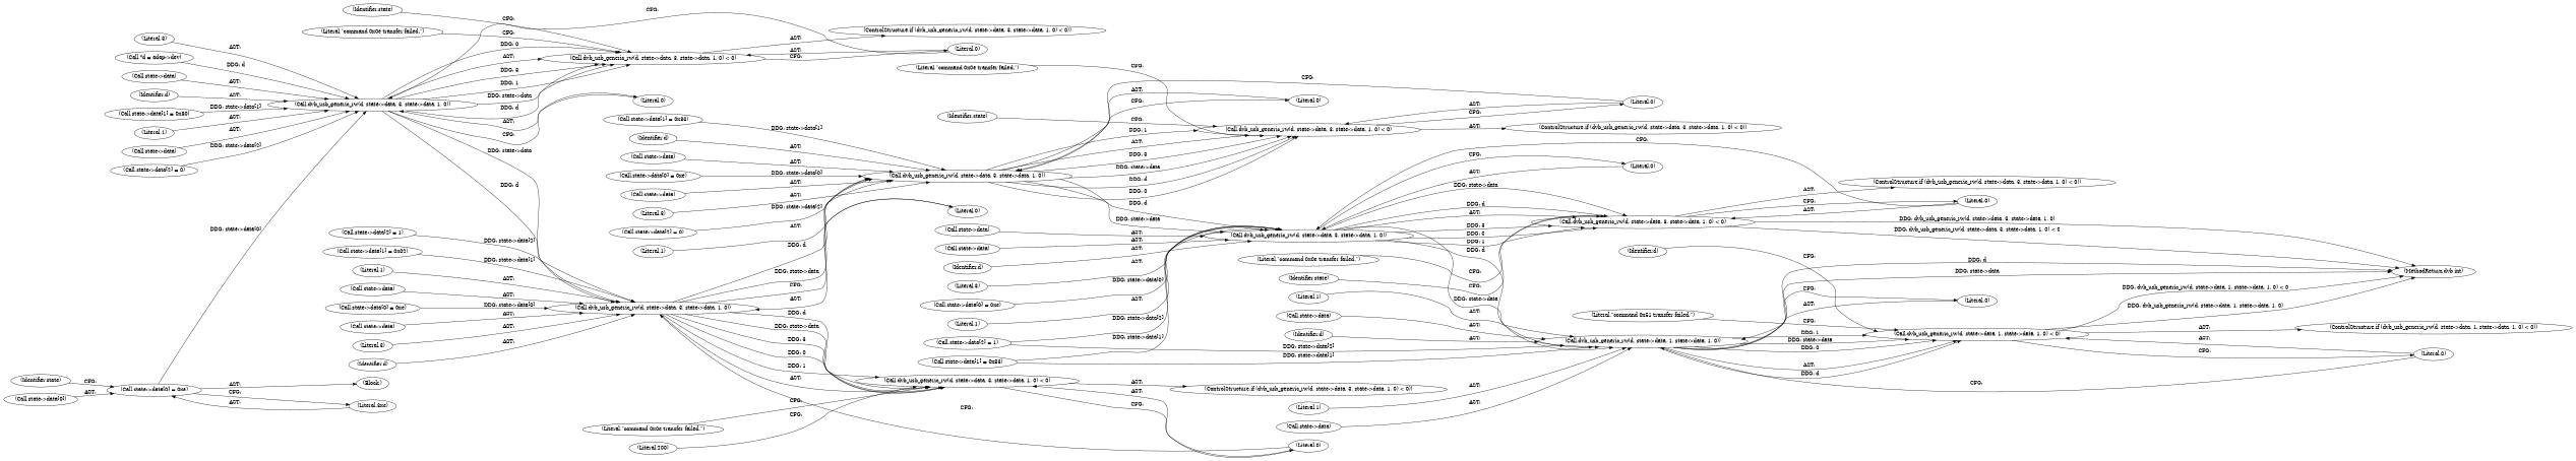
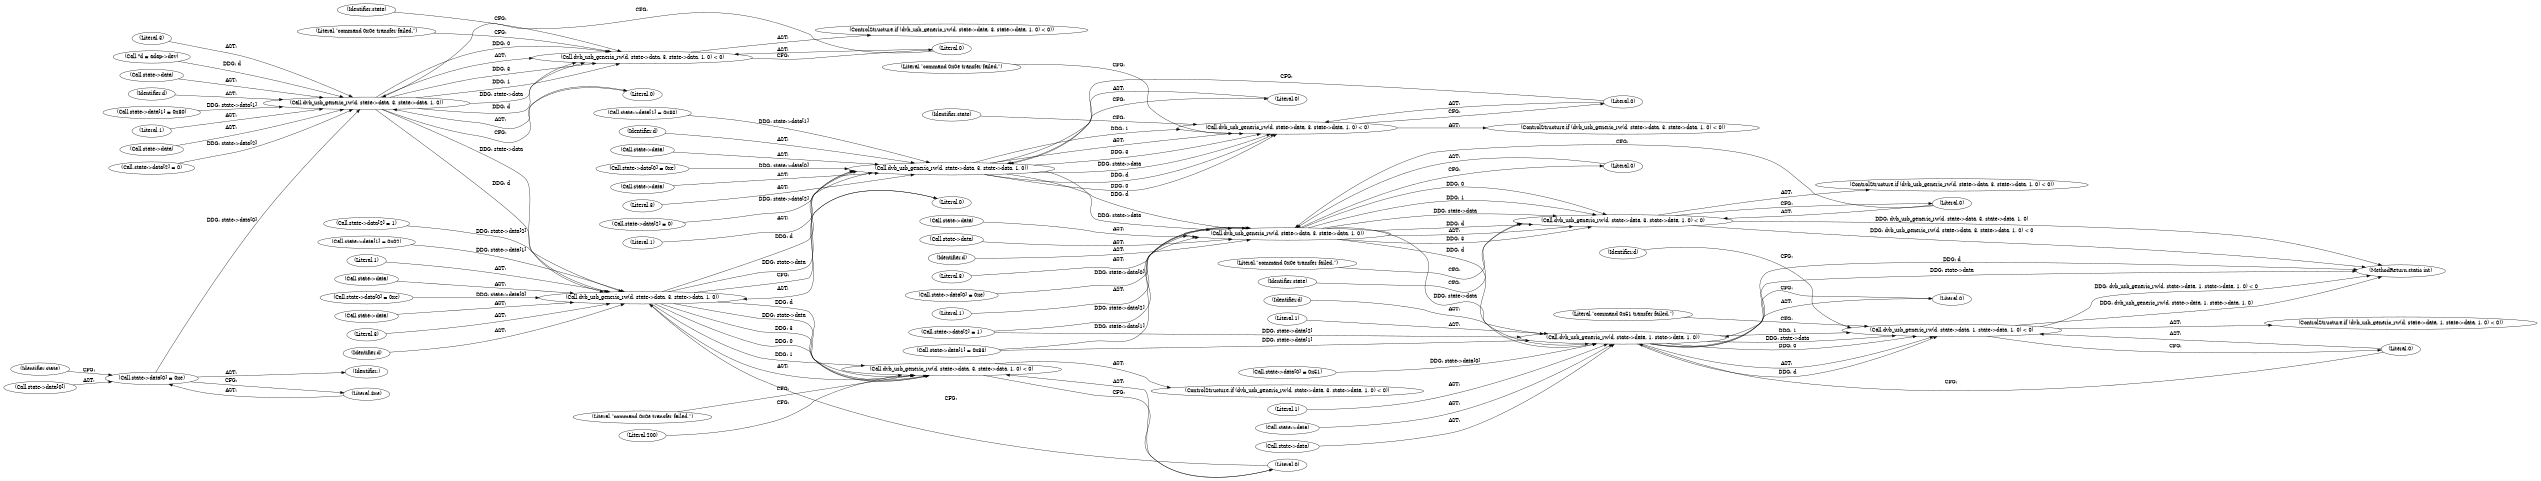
  digraph {
    rankdir=LR
    n1 [label="(Call,state->data[0] = 0xe)"]
    n2 [label="(Call,dvb_usb_generic_rw(d, state->data, 3, state->data, 1, 0))"]
-   n3 [label="(Block,)"]
+   n3 [label="(Identifier,)"]
    n4 [label="(Literal,3xe)"]
    n5 [label="(Call,dvb_usb_generic_rw(d, state->data, 3, state->data, 1, 0) < 0)"]
    n6 [label="(Call,dvb_usb_generic_rw(d, state->data, 3, state->data, 1, 0))"]
    n7 [label="(Literal,0)"]
    n8 [label="(ControlStructure,if (dvb_usb_generic_rw(d, state->data, 3, state->data, 1, 0) < 0))"]
    n9 [label="(Literal,0)"]
    n10 [label="(Call,dvb_usb_generic_rw(d, state->data, 3, state->data, 1, 0) < 0)"]
    n11 [label="(Call,dvb_usb_generic_rw(d, state->data, 3, state->data, 1, 0))"]
    n12 [label="(Literal,0)"]
    n13 [label="(ControlStructure,if (dvb_usb_generic_rw(d, state->data, 3, state->data, 1, 0) < 0))"]
    n14 [label="(Literal,0)"]
    n15 [label="(Call,dvb_usb_generic_rw(d, state->data, 3, state->data, 1, 0) < 0)"]
    n16 [label="(Call,dvb_usb_generic_rw(d, state->data, 3, state->data, 1, 0))"]
    n17 [label="(Literal,0)"]
    n18 [label="(Literal,0)"]
    n19 [label="(ControlStructure,if (dvb_usb_generic_rw(d, state->data, 3, state->data, 1, 0) < 0))"]
    n20 [label="(Call,dvb_usb_generic_rw(d, state->data, 3, state->data, 1, 0) < 0)"]
    n21 [label="(Call,dvb_usb_generic_rw(d, state->data, 1, state->data, 1, 0))"]
    n22 [label="(Literal,0)"]
    n23 [label="(Literal,0)"]
    n24 [label="(ControlStructure,if (dvb_usb_generic_rw(d, state->data, 3, state->data, 1, 0) < 0))"]
-   n25 [label="(MethodReturn,dvb int)"]
+   n25 [label="(MethodReturn,static int)"]
    n26 [label="(Call,dvb_usb_generic_rw(d, state->data, 1, state->data, 1, 0) < 0)"]
    n27 [label="(Literal,0)"]
    n28 [label="(ControlStructure,if (dvb_usb_generic_rw(d, state->data, 1, state->data, 1, 0) < 0))"]
    n29 [label="(Literal,0)"]
    n30 [label="(Call,state->data)"]
    n31 [label="(Identifier,state)"]
    n32 [label="(Literal,1)"]
    n33 [label="(Literal,1)"]
    n34 [label="(Call,state->data[2] = 1)"]
    n35 [label="(Identifier,d)"]
    n36 [label="(Call,state->data)"]
    n37 [label="(Call,state->data)"]
    n38 [label="(Call,state->data)"]
    n39 [label="(Call,state->data[0] = 0xe)"]
    n40 [label="(Literal,\"command 0x0e transfer failed.\")"]
    n41 [label="(Literal,1)"]
    n42 [label="(Identifier,d)"]
    n43 [label="(Call,state->data[0] = 0xe)"]
    n44 [label="(Call,state->data)"]
    n45 [label="(Call,state->data[1] = 0x80)"]
+   n46 [label="(Call,state->data[0] = 0x51)"]
    n47 [label="(Identifier,state)"]
    n48 [label="(Call,state->data[1] = 0x83)"]
    n49 [label="(Call,state->data)"]
    n50 [label="(Literal,\"command 0x0e transfer failed.\")"]
    n51 [label="(Literal,1)"]
    n52 [label="(Call,state->data)"]
    n53 [label="(Literal,\"command 0x0e transfer failed.\")"]
    n54 [label="(Call,state->data)"]
    n55 [label="(Literal,1)"]
    n56 [label="(Identifier,d)"]
    n57 [label="(Call,state->data)"]
    n58 [label="(Literal,\"command 0x0e transfer failed.\")"]
    n59 [label="(Call,state->data)"]
    n60 [label="(Literal,3)"]
    n61 [label="(Literal,200)"]
    n62 [label="(Call,state->data[2] = 0)"]
    n63 [label="(Literal,1)"]
    n64 [label="(Identifier,state)"]
    n65 [label="(Identifier,d)"]
    n66 [label="(Literal,3)"]
    n67 [label="(Identifier,d)"]
    n68 [label="(Literal,3)"]
    n69 [label="(Call,state->data[2] = 0)"]
    n70 [label="(Call,state->data[1] = 0x83)"]
    n71 [label="(Call,state->data[0] = 0xe)"]
    n72 [label="(Identifier,d)"]
    n73 [label="(Literal,3)"]
    n74 [label="(Call,state->data[2] = 1)"]
    n75 [label="(Identifier,state)"]
    n76 [label="(Call,state->data[1] = 0x02)"]
    n77 [label="(Call,*d = adap->dev)"]
    n78 [label="(Call,state->data[0])"]
    n79 [label="(Literal,\"command 0x51 transfer failed.\")"]
    n1 -> n2 [label="DDG: state->data[0]"]
    n1 -> n3 [label="AST: "]
    n1 -> n4 [label="CFG: "]
    n2 -> n5 [label="AST: "]
    n2 -> n5 [label="DDG: 3"]
    n2 -> n5 [label="DDG: 1"]
    n2 -> n5 [label="DDG: state->data"]
    n2 -> n5 [label="DDG: d"]
    n2 -> n5 [label="DDG: 0"]
    n2 -> n6 [label="DDG: d"]
    n2 -> n6 [label="DDG: state->data"]
    n2 -> n7 [label="CFG: "]
    n4 -> n1 [label="AST: "]
    n5 -> n8 [label="AST: "]
    n5 -> n9 [label="CFG: "]
    n6 -> n10 [label="AST: "]
    n6 -> n10 [label="DDG: d"]
    n6 -> n10 [label="DDG: state->data"]
    n6 -> n10 [label="DDG: 3"]
    n6 -> n10 [label="DDG: 0"]
    n6 -> n10 [label="DDG: 1"]
    n6 -> n11 [label="DDG: d"]
    n6 -> n11 [label="DDG: state->data"]
    n6 -> n12 [label="CFG: "]
    n7 -> n2 [label="AST: "]
    n9 -> n2 [label="CFG: "]
    n9 -> n5 [label="AST: "]
    n10 -> n13 [label="AST: "]
    n10 -> n14 [label="CFG: "]
    n11 -> n15 [label="AST: "]
    n11 -> n15 [label="DDG: 3"]
    n11 -> n15 [label="DDG: state->data"]
    n11 -> n15 [label="DDG: d"]
    n11 -> n15 [label="DDG: 0"]
    n11 -> n15 [label="DDG: 1"]
    n11 -> n16 [label="DDG: d"]
    n11 -> n16 [label="DDG: state->data"]
    n11 -> n17 [label="CFG: "]
    n12 -> n6 [label="AST: "]
    n14 -> n6 [label="CFG: "]
    n14 -> n10 [label="AST: "]
    n15 -> n18 [label="CFG: "]
    n15 -> n19 [label="AST: "]
    n16 -> n20 [label="AST: "]
    n16 -> n20 [label="DDG: 3"]
    n16 -> n20 [label="DDG: 0"]
    n16 -> n20 [label="DDG: 1"]
    n16 -> n20 [label="DDG: state->data"]
    n16 -> n20 [label="DDG: d"]
    n16 -> n21 [label="DDG: d"]
    n16 -> n21 [label="DDG: state->data"]
    n16 -> n22 [label="CFG: "]
    n17 -> n11 [label="AST: "]
    n18 -> n11 [label="CFG: "]
    n18 -> n15 [label="AST: "]
    n20 -> n23 [label="CFG: "]
    n20 -> n24 [label="AST: "]
    n20 -> n25 [label="DDG: dvb_usb_generic_rw(d, state->data, 3, state->data, 1, 0)"]
    n20 -> n25 [label="DDG: dvb_usb_generic_rw(d, state->data, 3, state->data, 1, 0) < 0"]
    n21 -> n25 [label="DDG: d"]
    n21 -> n25 [label="DDG: state->data"]
    n21 -> n26 [label="AST: "]
    n21 -> n26 [label="DDG: d"]
    n21 -> n26 [label="DDG: 1"]
    n21 -> n26 [label="DDG: state->data"]
    n21 -> n26 [label="DDG: 0"]
    n21 -> n27 [label="CFG: "]
    n22 -> n16 [label="AST: "]
    n23 -> n16 [label="CFG: "]
    n23 -> n20 [label="AST: "]
    n26 -> n25 [label="DDG: dvb_usb_generic_rw(d, state->data, 1, state->data, 1, 0) < 0"]
    n26 -> n25 [label="DDG: dvb_usb_generic_rw(d, state->data, 1, state->data, 1, 0)"]
    n26 -> n28 [label="AST: "]
    n26 -> n29 [label="CFG: "]
    n27 -> n21 [label="AST: "]
    n29 -> n21 [label="CFG: "]
    n29 -> n26 [label="AST: "]
    n30 -> n21 [label="AST: "]
    n31 -> n1 [label="CFG: "]
    n32 -> n6 [label="AST: "]
    n33 -> n16 [label="AST: "]
    n34 -> n16 [label="DDG: state->data[2]"]
    n34 -> n21 [label="DDG: state->data[2]"]
    n35 -> n11 [label="AST: "]
    n36 -> n2 [label="AST: "]
    n37 -> n6 [label="AST: "]
    n38 -> n11 [label="AST: "]
    n39 -> n6 [label="DDG: state->data[0]"]
    n40 -> n15 [label="CFG: "]
    n41 -> n21 [label="AST: "]
    n42 -> n2 [label="AST: "]
    n43 -> n11 [label="DDG: state->data[0]"]
    n44 -> n11 [label="AST: "]
    n45 -> n2 [label="DDG: state->data[1]"]
+   n46 -> n21 [label="DDG: state->data[0]"]
    n47 -> n15 [label="CFG: "]
    n48 -> n16 [label="DDG: state->data[1]"]
    n48 -> n21 [label="DDG: state->data[1]"]
    n49 -> n16 [label="AST: "]
    n50 -> n10 [label="CFG: "]
    n51 -> n21 [label="AST: "]
    n52 -> n6 [label="AST: "]
    n53 -> n5 [label="CFG: "]
    n54 -> n16 [label="AST: "]
    n55 -> n2 [label="AST: "]
    n56 -> n16 [label="AST: "]
    n57 -> n21 [label="AST: "]
    n58 -> n20 [label="CFG: "]
    n59 -> n2 [label="AST: "]
    n60 -> n11 [label="AST: "]
    n61 -> n10 [label="CFG: "]
    n62 -> n11 [label="DDG: state->data[2]"]
    n63 -> n11 [label="AST: "]
    n64 -> n20 [label="CFG: "]
    n65 -> n21 [label="AST: "]
    n66 -> n6 [label="AST: "]
    n67 -> n6 [label="AST: "]
    n68 -> n16 [label="AST: "]
    n69 -> n2 [label="DDG: state->data[2]"]
    n70 -> n11 [label="DDG: state->data[1]"]
    n71 -> n16 [label="DDG: state->data[0]"]
    n72 -> n26 [label="CFG: "]
    n73 -> n2 [label="AST: "]
    n74 -> n6 [label="DDG: state->data[2]"]
    n75 -> n5 [label="CFG: "]
    n76 -> n6 [label="DDG: state->data[1]"]
    n77 -> n2 [label="DDG: d"]
    n78 -> n1 [label="AST: "]
    n79 -> n26 [label="CFG: "]
  }
